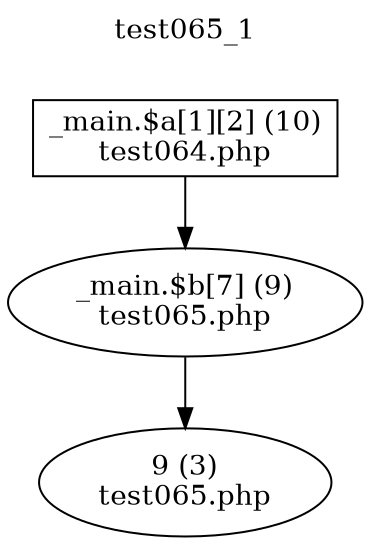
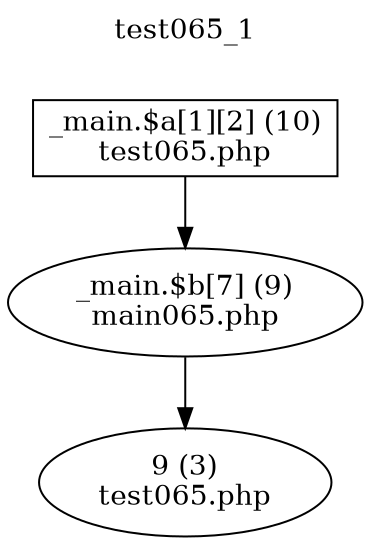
  digraph {
    label=test065_1
    labelloc=t
    node [shape=ellipse]
-   n1 [label="_main.$a[1][2] (10)\ntest064.php" shape=box]
-   n2 [label="_main.$b[7] (9)\ntest065.php"]
+   n1 [label="_main.$a[1][2] (10)\ntest065.php" shape=box]
+   n2 [label="_main.$b[7] (9)\nmain065.php"]
    n3 [label="9 (3)\ntest065.php"]
    n1 -> n2
    n2 -> n3
  }
